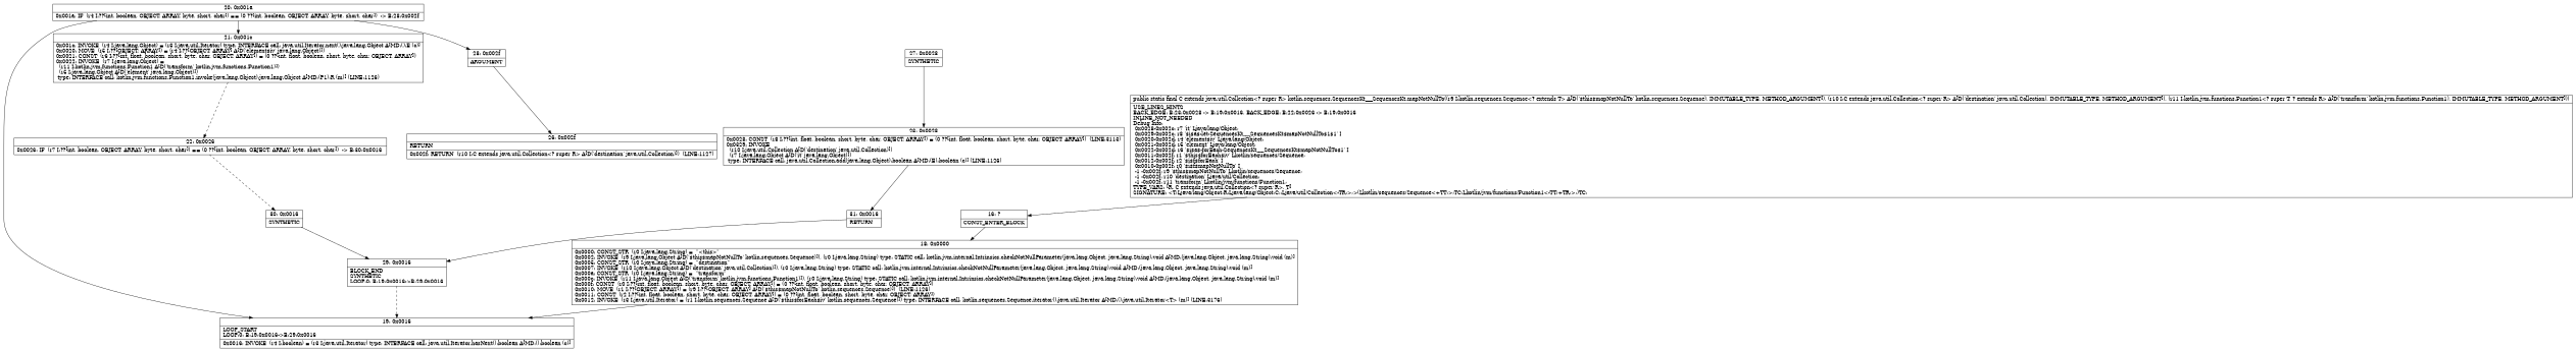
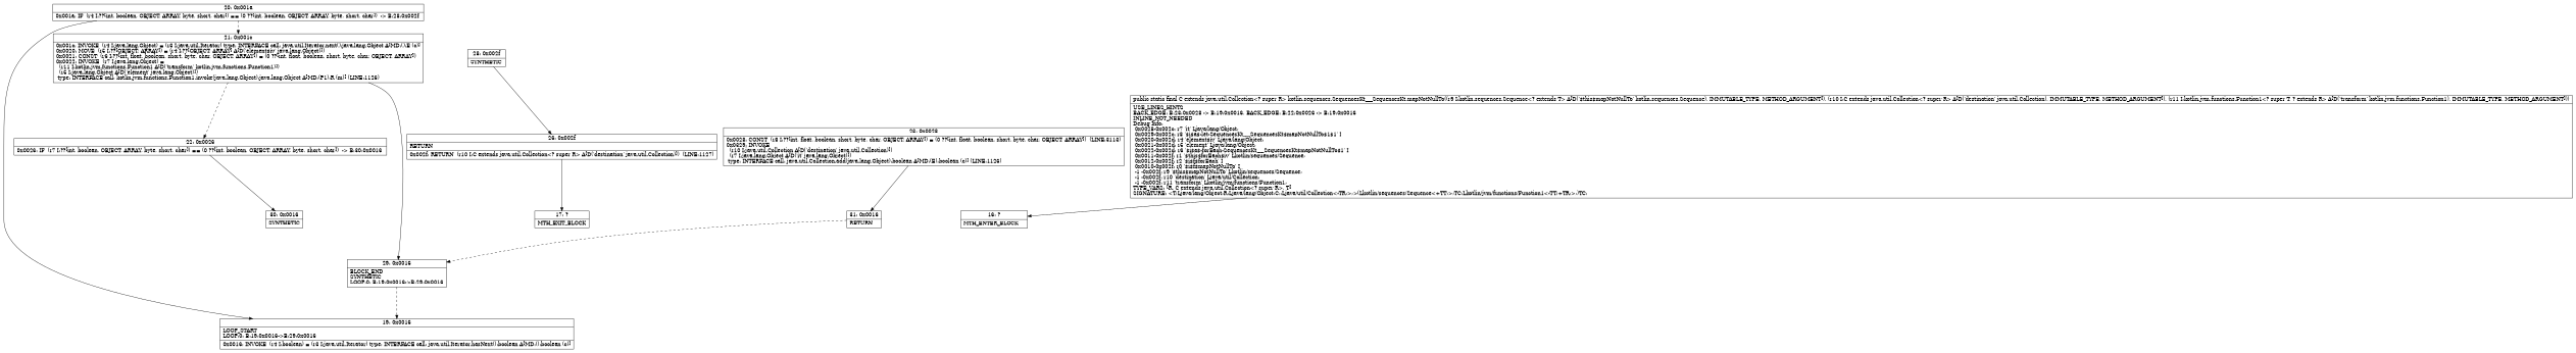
  digraph {
    fontname="DejaVu Serif"
    node [fontname="DejaVu Serif" shape=record]
    edge [fontname="DejaVu Serif"]
-   n1 [label="{16\:\ ?|CONST_ENTER_BLOCK\l}"]
-   n2 [label="{18\:\ 0x0000|0x0000: CONST_STR  (r0 I:java.lang.String) =  \"\<this\>\" \l0x0002: INVOKE  (r9 I:java.lang.Object A[D('$this$mapNotNullTo' kotlin.sequences.Sequence)]), (r0 I:java.lang.String) type: STATIC call: kotlin.jvm.internal.Intrinsics.checkNotNullParameter(java.lang.Object, java.lang.String):void A[MD:(java.lang.Object, java.lang.String):void (m)]\l0x0005: CONST_STR  (r0 I:java.lang.String) =  \"destination\" \l0x0007: INVOKE  (r10 I:java.lang.Object A[D('destination' java.util.Collection)]), (r0 I:java.lang.String) type: STATIC call: kotlin.jvm.internal.Intrinsics.checkNotNullParameter(java.lang.Object, java.lang.String):void A[MD:(java.lang.Object, java.lang.String):void (m)]\l0x000a: CONST_STR  (r0 I:java.lang.String) =  \"transform\" \l0x000c: INVOKE  (r11 I:java.lang.Object A[D('transform' kotlin.jvm.functions.Function1)]), (r0 I:java.lang.String) type: STATIC call: kotlin.jvm.internal.Intrinsics.checkNotNullParameter(java.lang.Object, java.lang.String):void A[MD:(java.lang.Object, java.lang.String):void (m)]\l0x000f: CONST  (r0 I:??[int, float, boolean, short, byte, char, OBJECT, ARRAY]) = (0 ??[int, float, boolean, short, byte, char, OBJECT, ARRAY]) \l0x0010: MOVE  (r1 I:??[OBJECT, ARRAY]) = (r9 I:??[OBJECT, ARRAY] A[D('$this$mapNotNullTo' kotlin.sequences.Sequence)])  (LINE:1126)\l0x0011: CONST  (r2 I:??[int, float, boolean, short, byte, char, OBJECT, ARRAY]) = (0 ??[int, float, boolean, short, byte, char, OBJECT, ARRAY]) \l0x0012: INVOKE  (r3 I:java.util.Iterator) = (r1 I:kotlin.sequences.Sequence A[D('$this$forEach$iv' kotlin.sequences.Sequence)]) type: INTERFACE call: kotlin.sequences.Sequence.iterator():java.util.Iterator A[MD:():java.util.Iterator\<T\> (m)] (LINE:3176)\l}"]
+   n1 [label="{16\:\ ?|MTH_ENTER_BLOCK\l}"]
    n3 [label="{19\:\ 0x0016|LOOP_START\lLOOP:0: B:19:0x0016\-\>B:29:0x0016\l|0x0016: INVOKE  (r4 I:boolean) = (r3 I:java.util.Iterator) type: INTERFACE call: java.util.Iterator.hasNext():boolean A[MD:():boolean (c)]\l}"]
    n4 [label="{20\:\ 0x001a|0x001a: IF  (r4 I:??[int, boolean, OBJECT, ARRAY, byte, short, char]) == (0 ??[int, boolean, OBJECT, ARRAY, byte, short, char])  \-\> B:28:0x002f \l}"]
    n5 [label="{21\:\ 0x001c|0x001c: INVOKE  (r4 I:java.lang.Object) = (r3 I:java.util.Iterator) type: INTERFACE call: java.util.Iterator.next():java.lang.Object A[MD:():E (c)]\l0x0020: MOVE  (r5 I:??[OBJECT, ARRAY]) = (r4 I:??[OBJECT, ARRAY] A[D('element$iv' java.lang.Object)]) \l0x0021: CONST  (r6 I:??[int, float, boolean, short, byte, char, OBJECT, ARRAY]) = (0 ??[int, float, boolean, short, byte, char, OBJECT, ARRAY]) \l0x0022: INVOKE  (r7 I:java.lang.Object) = \l  (r11 I:kotlin.jvm.functions.Function1 A[D('transform' kotlin.jvm.functions.Function1)])\l  (r5 I:java.lang.Object A[D('element' java.lang.Object)])\l type: INTERFACE call: kotlin.jvm.functions.Function1.invoke(java.lang.Object):java.lang.Object A[MD:(P1):R (m)] (LINE:1126)\l}"]
-   n6 [label="{28\:\ 0x002f|ARGUMENT\l}"]
+   n6 [label="{28\:\ 0x002f|SYNTHETIC\l}"]
    n7 [label="{22\:\ 0x0026|0x0026: IF  (r7 I:??[int, boolean, OBJECT, ARRAY, byte, short, char]) == (0 ??[int, boolean, OBJECT, ARRAY, byte, short, char])  \-\> B:30:0x0016 \l}"]
    n8 [label="{26\:\ 0x002f|RETURN\l|0x002f: RETURN  (r10 I:C extends java.util.Collection\<? super R\> A[D('destination' java.util.Collection)])  (LINE:1127)\l}"]
    n9 [label="{30\:\ 0x0016|SYNTHETIC\l}"]
-   n10 [label="{27\:\ 0x0028|SYNTHETIC\l}"]
    n11 [label="{23\:\ 0x0028|0x0028: CONST  (r8 I:??[int, float, boolean, short, byte, char, OBJECT, ARRAY]) = (0 ??[int, float, boolean, short, byte, char, OBJECT, ARRAY])  (LINE:3113)\l0x0329: INVOKE  \l  (r10 I:java.util.Collection A[D('destination' java.util.Collection)])\l  (r7 I:java.lang.Object A[D('it' java.lang.Object)])\l type: INTERFACE call: java.util.Collection.add(java.lang.Object):boolean A[MD:(E):boolean (c)] (LINE:1126)\l}"]
    n12 [label="{29\:\ 0x0016|BLOCK_END\lSYNTHETIC\lLOOP:0: B:19:0x0016\-\>B:29:0x0016\l}"]
    n13 [label="{31\:\ 0x0016|RETURN\l}"]
+   n14 [label="{17\:\ ?|MTH_EXIT_BLOCK\l}"]
    n15 [label="{public static final C extends java.util.Collection\<? super R\> kotlin.sequences.SequencesKt___SequencesKt.mapNotNullTo((r9 I:kotlin.sequences.Sequence\<? extends T\> A[D('$this$mapNotNullTo' kotlin.sequences.Sequence), IMMUTABLE_TYPE, METHOD_ARGUMENT]), (r10 I:C extends java.util.Collection\<? super R\> A[D('destination' java.util.Collection), IMMUTABLE_TYPE, METHOD_ARGUMENT]), (r11 I:kotlin.jvm.functions.Function1\<? super T, ? extends R\> A[D('transform' kotlin.jvm.functions.Function1), IMMUTABLE_TYPE, METHOD_ARGUMENT]))  | USE_LINES_HINTS\lBACK_EDGE: B:23:0x0028 \-\> B:19:0x0016, BACK_EDGE: B:22:0x0026 \-\> B:19:0x0016\lINLINE_NOT_NEEDED\lDebug Info:\l  0x0028\-0x002c: r7 'it' Ljava\/lang\/Object;\l  0x0029\-0x002c: r8 '$i$a$\-let\-SequencesKt___SequencesKt$mapNotNullTo$1$1' I\l  0x0020\-0x002d: r4 'element$iv' Ljava\/lang\/Object;\l  0x0021\-0x002d: r5 'element' Ljava\/lang\/Object;\l  0x0022\-0x002d: r6 '$i$a$\-forEach\-SequencesKt___SequencesKt$mapNotNullTo$1' I\l  0x0011\-0x002f: r1 '$this$forEach$iv' Lkotlin\/sequences\/Sequence;\l  0x0012\-0x002f: r2 '$i$f$forEach' I\l  0x0010\-0x002f: r0 '$i$f$mapNotNullTo' I\l  \-1 \-0x002f: r9 '$this$mapNotNullTo' Lkotlin\/sequences\/Sequence;\l  \-1 \-0x002f: r10 'destination' Ljava\/util\/Collection;\l  \-1 \-0x002f: r11 'transform' Lkotlin\/jvm\/functions\/Function1;\lTYPE_VARS: [R, C extends java.util.Collection\<? super R\>, T]\lSIGNATURE: \<T:Ljava\/lang\/Object;R:Ljava\/lang\/Object;C::Ljava\/util\/Collection\<\-TR;\>;\>(Lkotlin\/sequences\/Sequence\<+TT;\>;TC;Lkotlin\/jvm\/functions\/Function1\<\-TT;+TR;\>;)TC;\l}"]
-   n1 -> n2
-   n2 -> n3
    n4 -> n3
-   n4 -> n5 [style=solid]
-   n4 -> n6
+   n4 -> n5 [style=dashed]
    n5 -> n7 [style=dashed]
    n6 -> n8
-   n7 -> n9 [style=dashed]
-   n9 -> n12
-   n10 -> n11
+   n7 -> n9
+   n8 -> n14
+   n5 -> n12
    n11 -> n13
    n12 -> n3 [style=dashed]
-   n13 -> n12
+   n13 -> n12 [style=dashed]
    n15 -> n1
  }
